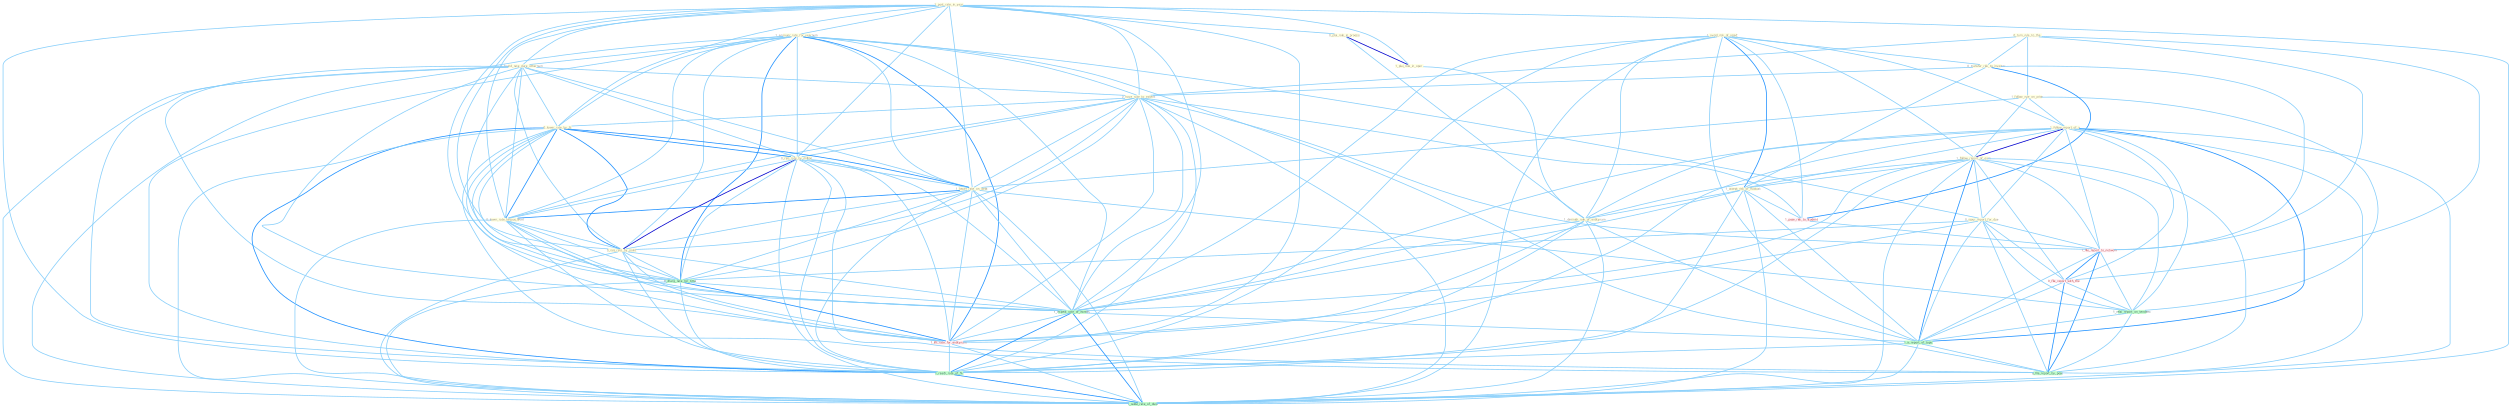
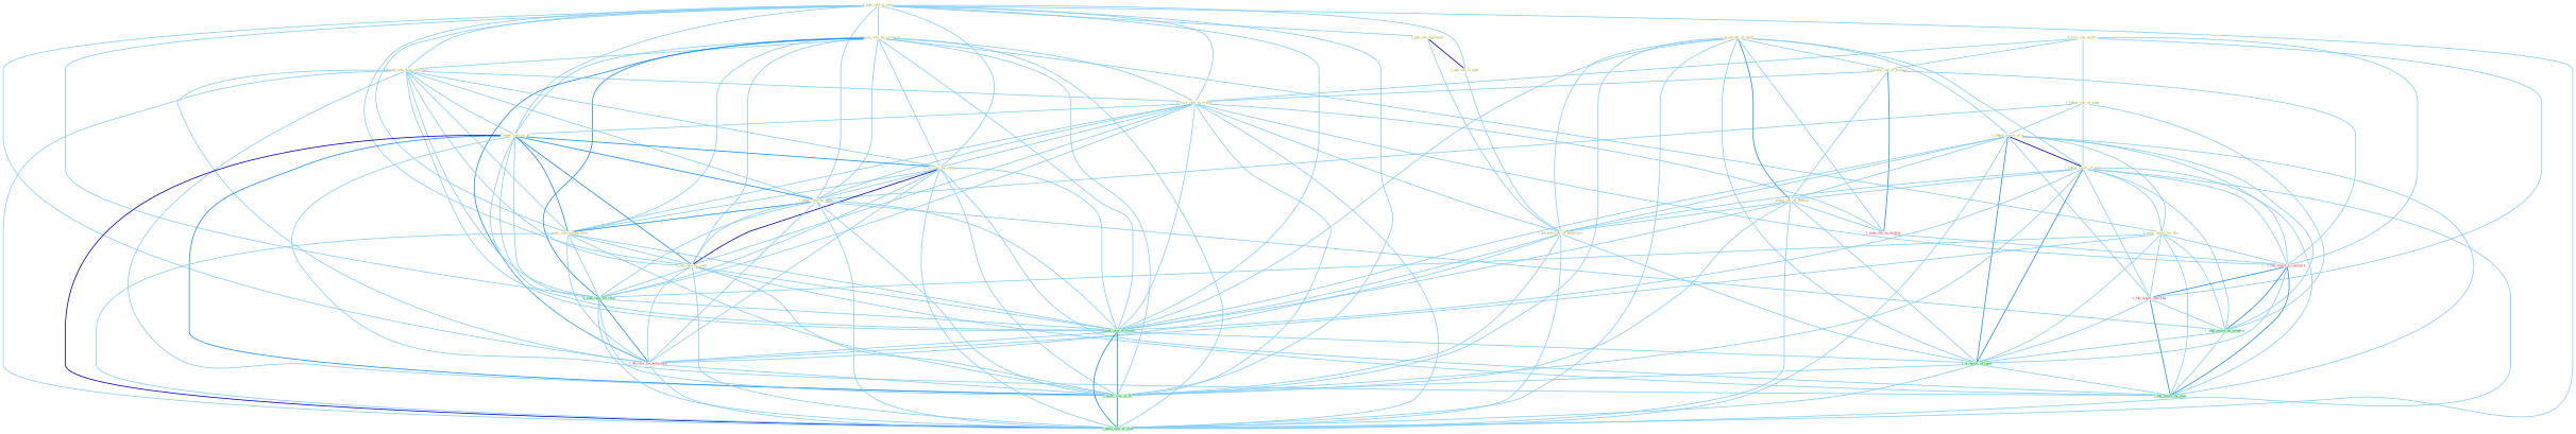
  graph {
    fontname=Ubuntu
    node [color="#ffffe0" fixedsize=true fontcolor="#8b7d6b" fontname=Ubuntu fontsize=4 shape=polygon style=filled]
    edge [color="#87cefa" fontname=Ubuntu w=1]
    "1_post_rate_in_year " [height=.06 width=.5]
    "1_announc_rate_for_yearnum " [height=.06 width=.5]
    "0_turn_rule_to_the " [height=.06 width=.5]
    "1_follow_rule_on_price " [height=.06 width=.5]
    "1_avoid_risk_of_reject " [height=.06 width=.5]
    "0_found_rate_dure_othernum " [height=.06 width=.5]
    "0_transfer_risk_to_investor " [height=.06 width=.5]
    "0_have_rate_to_extent " [height=.06 width=.5]
    "1_follow_report_of_a " [height=.06 width=.5]
    "0_lower_rate_by_% " [height=.06 width=.5]
    "1_follow_report_of_earn " [height=.06 width=.5]
    "0_plai_role_in_process " [height=.06 width=.5]
    "0_rais_rate_by_million " [height=.06 width=.5]
    "1_plai_role_in_oper " [height=.06 width=.5]
    "1_accept_risk_of_fluctuat " [height=.06 width=.5]
    "1_lower_rate_on_debt " [height=.06 width=.5]
    "0_lower_rate_becaus_level " [height=.06 width=.5]
    "0_scour_report_for_clue " [height=.06 width=.5]
    "0_rais_rate_by_point " [height=.06 width=.5]
    "1_diminish_role_of_entitynam " [height=.06 width=.5]
    "1_pose_risk_to_student " [color="#fff0f5" fontcolor="#b22222" height=.06 width=.5]
    "1_file_report_to_network " [color="#fff0f5" fontcolor="#b22222" height=.06 width=.5]
    "0_file_report_with_the " [color="#fff0f5" fontcolor="#b22222" height=.06 width=.5]
    "1_lift_rate_for_entitynam " [color="#fff0f5" fontcolor="#b22222" height=.06 width=.5]
-   "0_charg_rate_for_time " [color="#BDFCC9" fontcolor="#2f4f4f" height=.06 width=.5]
+   "0_charg_rate_for_time " [color="#BDFCC9" fontcolor="#2f4f4f" height=.06 width=.5 label="0_rate_rate_for_time"]
    "1_expect_rate_of_increas " [color="#BDFCC9" fontcolor="#2f4f4f" height=.06 width=.5]
    "1_reach_rate_of_% " [color="#BDFCC9" fontcolor="#2f4f4f" height=.06 width=.5]
    n28 [color="#BDFCC9" fontcolor="#2f4f4f" height=.06 label="1_calcul_rate_of_dure" width=.5]
    "1_relai_report_on_tendenc " [color="#BDFCC9" fontcolor="#2f4f4f" height=.06 width=.5]
    "1_is_report_of_topic " [color="#BDFCC9" fontcolor="#2f4f4f" height=.06 width=.5]
    n31 [color="#BDFCC9" fontcolor="#2f4f4f" height=.06 label="0_file_report_by_pose" width=.5]
    subgraph sub_1 {
      "1_post_rate_in_year "
      "1_announc_rate_for_yearnum "
      "0_turn_rule_to_the "
      "1_follow_rule_on_price "
      "1_avoid_risk_of_reject "
      "0_found_rate_dure_othernum "
      "0_transfer_risk_to_investor "
      "0_have_rate_to_extent "
      "1_follow_report_of_a "
      "0_lower_rate_by_% "
      "1_follow_report_of_earn "
      "0_plai_role_in_process "
      "0_rais_rate_by_million "
      "1_plai_role_in_oper "
      "1_accept_risk_of_fluctuat "
      "1_lower_rate_on_debt "
      "0_lower_rate_becaus_level "
      "0_scour_report_for_clue "
      "0_rais_rate_by_point "
      "1_diminish_role_of_entitynam "
    }
    subgraph sub_2 {
      "1_pose_risk_to_student "
      "1_file_report_to_network "
      "0_file_report_with_the "
      "1_lift_rate_for_entitynam "
    }
    "1_post_rate_in_year " -- "1_announc_rate_for_yearnum "
    "1_post_rate_in_year " -- "0_found_rate_dure_othernum "
    "1_post_rate_in_year " -- "0_have_rate_to_extent "
    "1_post_rate_in_year " -- "0_lower_rate_by_% "
    "1_post_rate_in_year " -- "0_plai_role_in_process "
    "1_post_rate_in_year " -- "0_rais_rate_by_million "
    "1_post_rate_in_year " -- "1_plai_role_in_oper "
    "1_post_rate_in_year " -- "1_lower_rate_on_debt "
    "1_post_rate_in_year " -- "0_lower_rate_becaus_level "
    "1_post_rate_in_year " -- "0_rais_rate_by_point "
    "1_post_rate_in_year " -- "1_lift_rate_for_entitynam "
    "1_post_rate_in_year " -- "0_charg_rate_for_time "
    "1_post_rate_in_year " -- "1_expect_rate_of_increas "
    "1_post_rate_in_year " -- "1_reach_rate_of_% "
    "1_post_rate_in_year " -- n28
    "1_announc_rate_for_yearnum " -- "0_found_rate_dure_othernum "
    "1_announc_rate_for_yearnum " -- "0_have_rate_to_extent "
    "1_announc_rate_for_yearnum " -- "0_lower_rate_by_% "
    "1_announc_rate_for_yearnum " -- "0_rais_rate_by_million "
    "1_announc_rate_for_yearnum " -- "1_lower_rate_on_debt "
    "1_announc_rate_for_yearnum " -- "0_lower_rate_becaus_level "
    "1_announc_rate_for_yearnum " -- "0_scour_report_for_clue "
    "1_announc_rate_for_yearnum " -- "0_rais_rate_by_point "
    "1_announc_rate_for_yearnum " -- "1_lift_rate_for_entitynam " [color="#1e90ff" w=2]
    "1_announc_rate_for_yearnum " -- "0_charg_rate_for_time " [color="#1e90ff" w=2]
    "1_announc_rate_for_yearnum " -- "1_expect_rate_of_increas "
    "1_announc_rate_for_yearnum " -- "1_reach_rate_of_% "
    "1_announc_rate_for_yearnum " -- n28
    "0_turn_rule_to_the " -- "1_follow_rule_on_price "
    "0_turn_rule_to_the " -- "0_transfer_risk_to_investor "
    "0_turn_rule_to_the " -- "0_have_rate_to_extent "
    "0_turn_rule_to_the " -- "1_file_report_to_network "
    "0_turn_rule_to_the " -- "0_file_report_with_the "
    "1_follow_rule_on_price " -- "1_follow_report_of_a "
    "1_follow_rule_on_price " -- "1_follow_report_of_earn "
    "1_follow_rule_on_price " -- "1_lower_rate_on_debt "
    "1_follow_rule_on_price " -- "1_relai_report_on_tendenc "
    "1_avoid_risk_of_reject " -- "0_transfer_risk_to_investor "
    "1_avoid_risk_of_reject " -- "1_follow_report_of_a "
    "1_avoid_risk_of_reject " -- "1_follow_report_of_earn "
    "1_avoid_risk_of_reject " -- "1_accept_risk_of_fluctuat " [color="#1e90ff" w=2]
    "1_avoid_risk_of_reject " -- "1_diminish_role_of_entitynam "
    "1_avoid_risk_of_reject " -- "1_pose_risk_to_student "
    "1_avoid_risk_of_reject " -- "1_expect_rate_of_increas "
    "1_avoid_risk_of_reject " -- "1_reach_rate_of_% "
    "1_avoid_risk_of_reject " -- n28
    "1_avoid_risk_of_reject " -- "1_is_report_of_topic "
    "0_found_rate_dure_othernum " -- "0_have_rate_to_extent "
    "0_found_rate_dure_othernum " -- "0_lower_rate_by_% "
    "0_found_rate_dure_othernum " -- "0_rais_rate_by_million "
    "0_found_rate_dure_othernum " -- "1_lower_rate_on_debt "
    "0_found_rate_dure_othernum " -- "0_lower_rate_becaus_level "
    "0_found_rate_dure_othernum " -- "0_rais_rate_by_point "
    "0_found_rate_dure_othernum " -- "1_lift_rate_for_entitynam "
    "0_found_rate_dure_othernum " -- "0_charg_rate_for_time "
    "0_found_rate_dure_othernum " -- "1_expect_rate_of_increas "
    "0_found_rate_dure_othernum " -- "1_reach_rate_of_% "
    "0_found_rate_dure_othernum " -- n28
    "0_transfer_risk_to_investor " -- "0_have_rate_to_extent "
    "0_transfer_risk_to_investor " -- "1_accept_risk_of_fluctuat "
    "0_transfer_risk_to_investor " -- "1_pose_risk_to_student " [color="#1e90ff" w=2]
    "0_transfer_risk_to_investor " -- "1_file_report_to_network "
    "0_have_rate_to_extent " -- "0_lower_rate_by_% "
    "0_have_rate_to_extent " -- "0_rais_rate_by_million "
    "0_have_rate_to_extent " -- "1_lower_rate_on_debt "
    "0_have_rate_to_extent " -- "0_lower_rate_becaus_level "
    "0_have_rate_to_extent " -- "0_rais_rate_by_point "
    "0_have_rate_to_extent " -- "1_pose_risk_to_student "
    "0_have_rate_to_extent " -- "1_file_report_to_network "
-   "0_have_rate_to_extent " -- "1_lift_rate_for_entitynam "
+   "0_have_rate_to_extent " -- "1_diminish_role_of_entitynam "
    "0_have_rate_to_extent " -- "0_charg_rate_for_time "
    "0_have_rate_to_extent " -- "1_expect_rate_of_increas "
    "0_have_rate_to_extent " -- "1_reach_rate_of_% "
    "0_have_rate_to_extent " -- n28
    "1_follow_report_of_a " -- "1_follow_report_of_earn " [color="#0000cd" w=3]
    "1_follow_report_of_a " -- "1_accept_risk_of_fluctuat "
    "1_follow_report_of_a " -- "0_scour_report_for_clue "
    "1_follow_report_of_a " -- "1_diminish_role_of_entitynam "
    "1_follow_report_of_a " -- "1_file_report_to_network "
    "1_follow_report_of_a " -- "0_file_report_with_the "
    "1_follow_report_of_a " -- "1_expect_rate_of_increas "
-   "1_follow_report_of_a " -- "1_reach_rate_of_% "
    "1_follow_report_of_a " -- n28
    "1_follow_report_of_a " -- "1_relai_report_on_tendenc "
    "1_follow_report_of_a " -- "1_is_report_of_topic " [color="#1e90ff" w=2]
    "1_follow_report_of_a " -- n31
    "0_lower_rate_by_% " -- "0_rais_rate_by_million " [color="#1e90ff" w=2]
    "0_lower_rate_by_% " -- "1_lower_rate_on_debt " [color="#1e90ff" w=2]
    "0_lower_rate_by_% " -- "0_lower_rate_becaus_level " [color="#1e90ff" w=2]
    "0_lower_rate_by_% " -- "0_rais_rate_by_point " [color="#1e90ff" w=2]
    "0_lower_rate_by_% " -- "1_lift_rate_for_entitynam "
    "0_lower_rate_by_% " -- "0_charg_rate_for_time "
    "0_lower_rate_by_% " -- "1_expect_rate_of_increas "
    "0_lower_rate_by_% " -- "1_reach_rate_of_% " [color="#1e90ff" w=2]
-   "0_lower_rate_by_% " -- n28
+   "0_lower_rate_by_% " -- n28 [color="#0000cd"]
    "0_lower_rate_by_% " -- n31
    "1_follow_report_of_earn " -- "1_accept_risk_of_fluctuat "
    "1_follow_report_of_earn " -- "0_scour_report_for_clue "
    "1_follow_report_of_earn " -- "1_diminish_role_of_entitynam "
    "1_follow_report_of_earn " -- "1_file_report_to_network "
    "1_follow_report_of_earn " -- "0_file_report_with_the "
    "1_follow_report_of_earn " -- "1_expect_rate_of_increas "
    "1_follow_report_of_earn " -- "1_reach_rate_of_% "
    "1_follow_report_of_earn " -- n28
    "1_follow_report_of_earn " -- "1_relai_report_on_tendenc "
    "1_follow_report_of_earn " -- "1_is_report_of_topic " [color="#1e90ff" w=2]
    "1_follow_report_of_earn " -- n31
    "0_plai_role_in_process " -- "1_plai_role_in_oper " [color="#0000cd" w=3]
    "0_plai_role_in_process " -- "1_diminish_role_of_entitynam "
    "0_rais_rate_by_million " -- "1_lower_rate_on_debt "
    "0_rais_rate_by_million " -- "0_lower_rate_becaus_level "
    "0_rais_rate_by_million " -- "0_rais_rate_by_point " [color="#0000cd" w=3]
    "0_rais_rate_by_million " -- "1_lift_rate_for_entitynam "
    "0_rais_rate_by_million " -- "0_charg_rate_for_time "
    "0_rais_rate_by_million " -- "1_expect_rate_of_increas "
    "0_rais_rate_by_million " -- "1_reach_rate_of_% "
    "0_rais_rate_by_million " -- n28
    "0_rais_rate_by_million " -- n31
    "1_plai_role_in_oper " -- "1_diminish_role_of_entitynam "
    "1_accept_risk_of_fluctuat " -- "1_diminish_role_of_entitynam "
    "1_accept_risk_of_fluctuat " -- "1_pose_risk_to_student "
    "1_accept_risk_of_fluctuat " -- "1_expect_rate_of_increas "
    "1_accept_risk_of_fluctuat " -- "1_reach_rate_of_% "
    "1_accept_risk_of_fluctuat " -- n28
    "1_accept_risk_of_fluctuat " -- "1_is_report_of_topic "
    "1_lower_rate_on_debt " -- "0_lower_rate_becaus_level " [color="#1e90ff" w=2]
    "1_lower_rate_on_debt " -- "0_rais_rate_by_point "
    "1_lower_rate_on_debt " -- "1_lift_rate_for_entitynam "
    "1_lower_rate_on_debt " -- "0_charg_rate_for_time "
    "1_lower_rate_on_debt " -- "1_expect_rate_of_increas "
    "1_lower_rate_on_debt " -- "1_reach_rate_of_% "
    "1_lower_rate_on_debt " -- n28
    "1_lower_rate_on_debt " -- "1_relai_report_on_tendenc "
    "0_lower_rate_becaus_level " -- "0_rais_rate_by_point "
    "0_lower_rate_becaus_level " -- "1_lift_rate_for_entitynam "
    "0_lower_rate_becaus_level " -- "0_charg_rate_for_time "
    "0_lower_rate_becaus_level " -- "1_expect_rate_of_increas "
    "0_lower_rate_becaus_level " -- "1_reach_rate_of_% "
    "0_lower_rate_becaus_level " -- n28
    "0_scour_report_for_clue " -- "1_file_report_to_network "
    "0_scour_report_for_clue " -- "0_file_report_with_the "
    "0_scour_report_for_clue " -- "1_lift_rate_for_entitynam "
    "0_scour_report_for_clue " -- "0_charg_rate_for_time "
    "0_scour_report_for_clue " -- "1_relai_report_on_tendenc "
    "0_scour_report_for_clue " -- "1_is_report_of_topic "
    "0_scour_report_for_clue " -- n31
    "0_rais_rate_by_point " -- "1_lift_rate_for_entitynam "
    "0_rais_rate_by_point " -- "0_charg_rate_for_time "
    "0_rais_rate_by_point " -- "1_expect_rate_of_increas "
    "0_rais_rate_by_point " -- "1_reach_rate_of_% "
    "0_rais_rate_by_point " -- n28
-   "1_announc_rate_for_yearnum " -- n31
+   "0_rais_rate_by_point " -- n31
    "1_diminish_role_of_entitynam " -- "1_lift_rate_for_entitynam "
    "1_diminish_role_of_entitynam " -- "1_expect_rate_of_increas "
    "1_diminish_role_of_entitynam " -- "1_reach_rate_of_% "
    "1_diminish_role_of_entitynam " -- n28
    "1_diminish_role_of_entitynam " -- "1_is_report_of_topic "
    "1_pose_risk_to_student " -- "1_file_report_to_network "
    "1_file_report_to_network " -- "0_file_report_with_the " [color="#1e90ff" w=2]
-   "1_file_report_to_network " -- "1_relai_report_on_tendenc "
+   "1_file_report_to_network " -- "1_relai_report_on_tendenc " [color="#1e90ff"]
    "1_file_report_to_network " -- "1_is_report_of_topic "
    "1_file_report_to_network " -- n31 [color="#1e90ff" w=2]
    "0_file_report_with_the " -- "1_relai_report_on_tendenc "
    "0_file_report_with_the " -- "1_is_report_of_topic "
    "0_file_report_with_the " -- n31 [color="#1e90ff" w=2]
    "1_lift_rate_for_entitynam " -- "1_reach_rate_of_% "
    "1_lift_rate_for_entitynam " -- n28
    "0_charg_rate_for_time " -- "1_lift_rate_for_entitynam " [color="#1e90ff" w=2]
    "0_charg_rate_for_time " -- "1_expect_rate_of_increas "
    "0_charg_rate_for_time " -- "1_reach_rate_of_% "
    "0_charg_rate_for_time " -- n28
    "1_expect_rate_of_increas " -- "1_lift_rate_for_entitynam "
    "1_expect_rate_of_increas " -- "1_reach_rate_of_% " [color="#1e90ff" w=2]
    "1_expect_rate_of_increas " -- n28 [color="#1e90ff" w=2]
    "1_expect_rate_of_increas " -- "1_is_report_of_topic "
    "1_reach_rate_of_% " -- n28 [color="#1e90ff" w=2]
    "1_relai_report_on_tendenc " -- "1_is_report_of_topic "
    "1_relai_report_on_tendenc " -- n31
    "1_is_report_of_topic " -- "1_reach_rate_of_% "
    "1_is_report_of_topic " -- n28
    "1_is_report_of_topic " -- n31
  }
